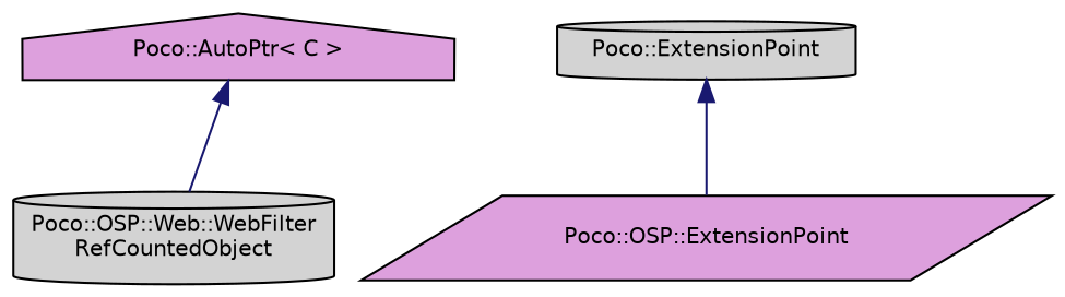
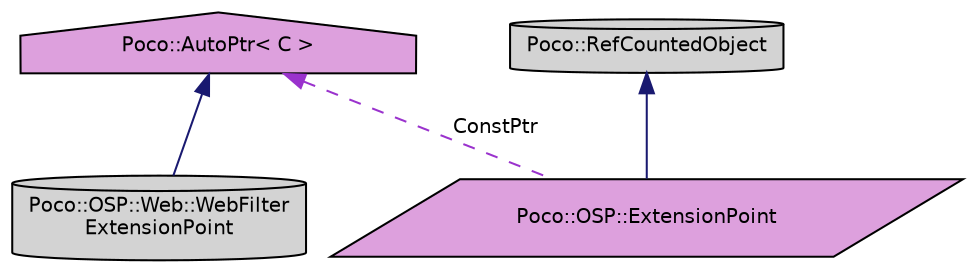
  digraph {
    node [color=black fillcolor=lightgrey fontname=Helvetica fontsize=10 shape=cylinder style=filled]
    edge [color=midnightblue dir=back fontname=Helvetica fontsize=10 labelfontname=Helvetica labelfontsize=10 style=solid]
-   n1 [fontcolor=black height=0.2 label="Poco::OSP::Web::WebFilter\lRefCountedObject" width=0.4]
+   n1 [fontcolor=black height=0.2 label="Poco::OSP::Web::WebFilter\lExtensionPoint" width=0.4]
    n2 [fillcolor=plum height=0.2 label="Poco::OSP::ExtensionPoint" shape=parallelogram width=0.4]
-   n3 [height=0.2 label="Poco::ExtensionPoint" width=0.4]
+   n3 [height=0.2 label="Poco::RefCountedObject" width=0.4]
    n4 [fillcolor=plum height=0.2 label="Poco::AutoPtr\< C \>" shape=house width=0.4]
    n3 -> n2
    n4 -> n1
+   n4 -> n2 [color=darkorchid3 label=" ConstPtr" style=dashed]
  }
